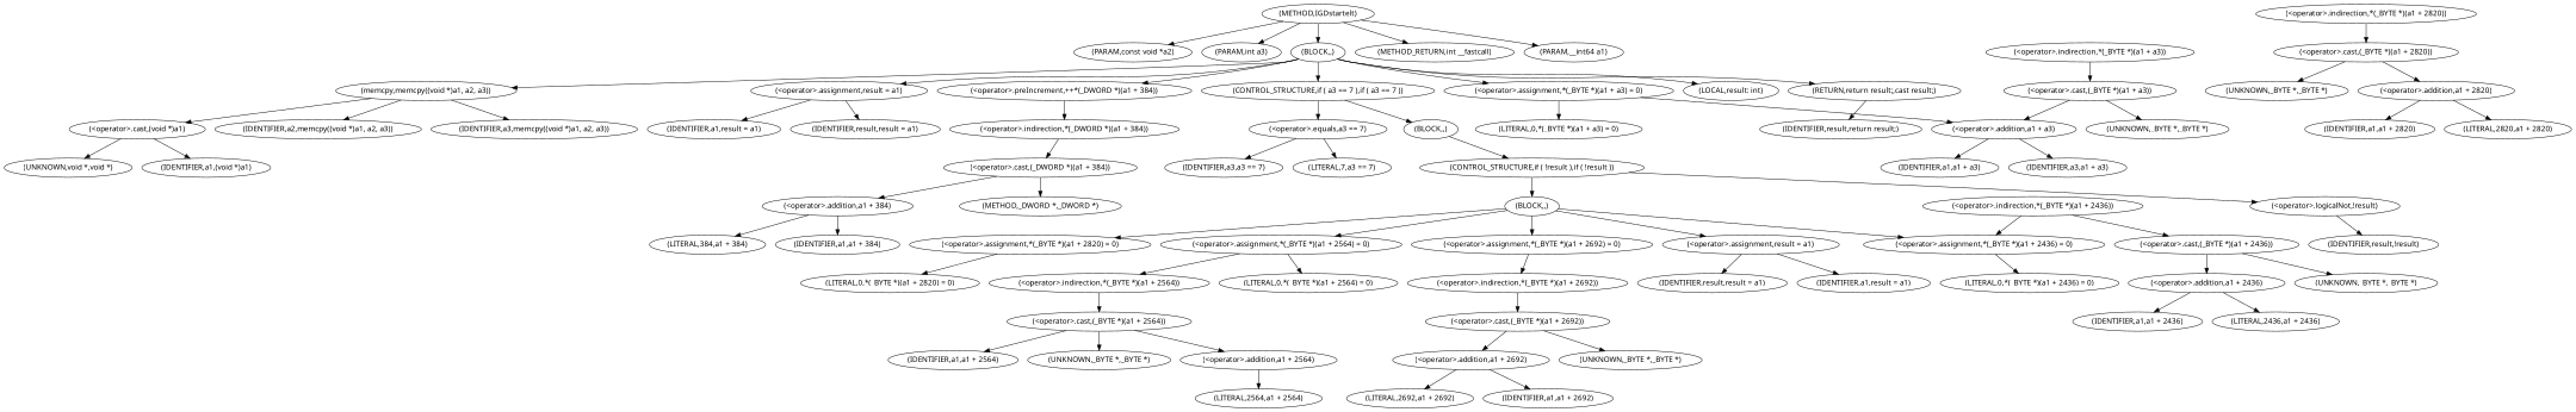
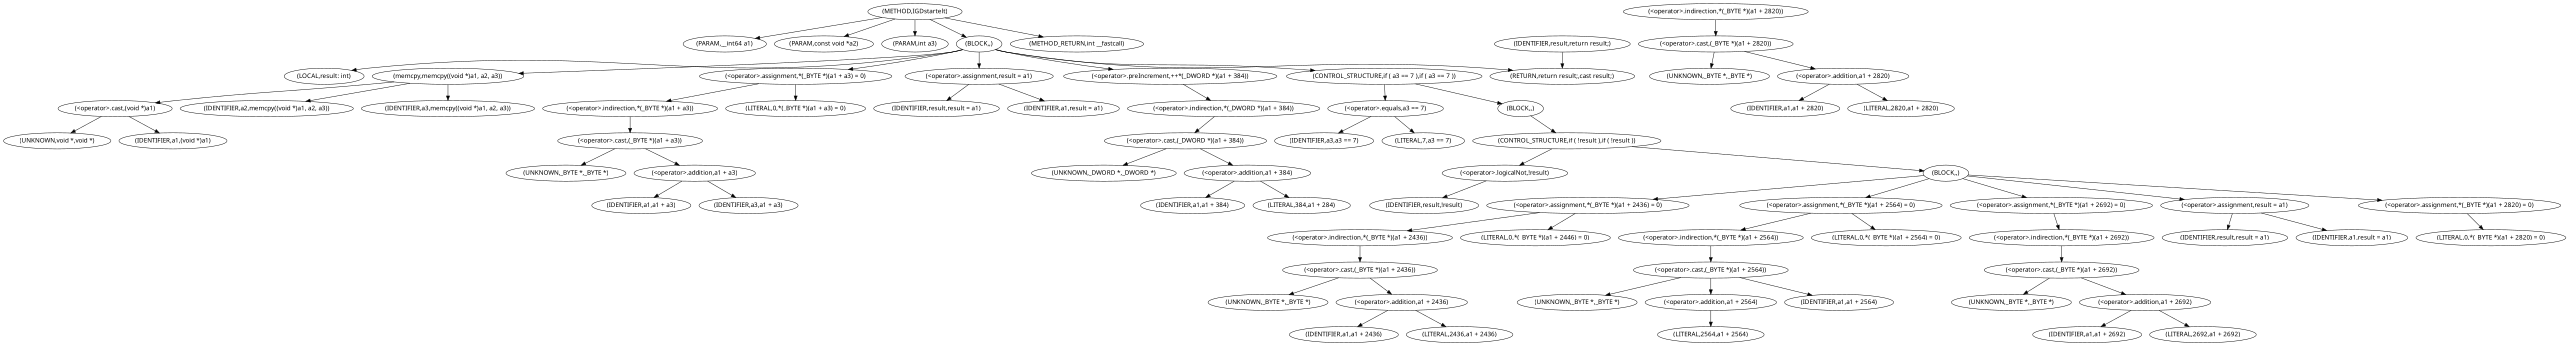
  digraph {
    fontname="Noto Sans"
    node [fontname="Noto Sans"]
    edge [fontname="Noto Sans"]
    n1 [label="(METHOD,IGDstartelt)"]
    n2 [label="(PARAM,__int64 a1)"]
    n3 [label="(PARAM,const void *a2)"]
    n4 [label="(PARAM,int a3)"]
    n5 [label="(BLOCK,,)"]
    n6 [label="(METHOD_RETURN,int __fastcall)"]
    n7 [label="(LOCAL,result: int)"]
    n8 [label="(memcpy,memcpy((void *)a1, a2, a3))"]
    n9 [label="(<operator>.assignment,*(_BYTE *)(a1 + a3) = 0)"]
    n10 [label="(<operator>.assignment,result = a1)"]
    n11 [label="(<operator>.preIncrement,++*(_DWORD *)(a1 + 384))"]
    n12 [label="(CONTROL_STRUCTURE,if ( a3 == 7 ),if ( a3 == 7 ))"]
    n13 [label="(RETURN,return result;,cast result;)"]
    n14 [label="(<operator>.cast,(void *)a1)"]
    n15 [label="(IDENTIFIER,a2,memcpy((void *)a1, a2, a3))"]
    n16 [label="(IDENTIFIER,a3,memcpy((void *)a1, a2, a3))"]
    n17 [label="(<operator>.indirection,*(_BYTE *)(a1 + a3))"]
    n18 [label="(LITERAL,0,*(_BYTE *)(a1 + a3) = 0)"]
    n19 [label="(IDENTIFIER,result,result = a1)"]
    n20 [label="(IDENTIFIER,a1,result = a1)"]
    n21 [label="(<operator>.indirection,*(_DWORD *)(a1 + 384))"]
    n22 [label="(<operator>.equals,a3 == 7)"]
    n23 [label="(BLOCK,,)"]
    n24 [label="(IDENTIFIER,result,return result;)"]
    n25 [label="(UNKNOWN,void *,void *)"]
    n26 [label="(IDENTIFIER,a1,(void *)a1)"]
    n27 [label="(<operator>.cast,(_BYTE *)(a1 + a3))"]
    n28 [label="(UNKNOWN,_BYTE *,_BYTE *)"]
    n29 [label="(<operator>.addition,a1 + a3)"]
    n30 [label="(IDENTIFIER,a1,a1 + a3)"]
    n31 [label="(IDENTIFIER,a3,a1 + a3)"]
    n32 [label="(<operator>.cast,(_DWORD *)(a1 + 384))"]
-   n33 [label="(METHOD,_DWORD *,_DWORD *)"]
+   n33 [label="(UNKNOWN,_DWORD *,_DWORD *)"]
    n34 [label="(<operator>.addition,a1 + 384)"]
    n35 [label="(IDENTIFIER,a1,a1 + 384)"]
-   n36 [label="(LITERAL,384,a1 + 384)"]
+   n36 [label="(LITERAL,384,a1 + 284)"]
    n37 [label="(IDENTIFIER,a3,a3 == 7)"]
    n38 [label="(LITERAL,7,a3 == 7)"]
    n39 [label="(CONTROL_STRUCTURE,if ( !result ),if ( !result ))"]
    n40 [label="(<operator>.logicalNot,!result)"]
    n41 [label="(BLOCK,,)"]
    n42 [label="(IDENTIFIER,result,!result)"]
    n43 [label="(<operator>.assignment,*(_BYTE *)(a1 + 2436) = 0)"]
    n44 [label="(<operator>.assignment,*(_BYTE *)(a1 + 2564) = 0)"]
    n45 [label="(<operator>.assignment,*(_BYTE *)(a1 + 2692) = 0)"]
    n46 [label="(<operator>.assignment,result = a1)"]
    n47 [label="(<operator>.assignment,*(_BYTE *)(a1 + 2820) = 0)"]
    n48 [label="(<operator>.indirection,*(_BYTE *)(a1 + 2436))"]
-   n49 [label="(LITERAL,0,*(_BYTE *)(a1 + 2436) = 0)"]
+   n49 [label="(LITERAL,0,*(_BYTE *)(a1 + 2446) = 0)"]
    n50 [label="(<operator>.indirection,*(_BYTE *)(a1 + 2564))"]
    n51 [label="(LITERAL,0,*(_BYTE *)(a1 + 2564) = 0)"]
    n52 [label="(<operator>.indirection,*(_BYTE *)(a1 + 2692))"]
    n53 [label="(IDENTIFIER,result,result = a1)"]
    n54 [label="(IDENTIFIER,a1,result = a1)"]
    n55 [label="(LITERAL,0,*(_BYTE *)(a1 + 2820) = 0)"]
    n56 [label="(<operator>.cast,(_BYTE *)(a1 + 2436))"]
    n57 [label="(UNKNOWN,_BYTE *,_BYTE *)"]
    n58 [label="(<operator>.addition,a1 + 2436)"]
    n59 [label="(IDENTIFIER,a1,a1 + 2436)"]
    n60 [label="(LITERAL,2436,a1 + 2436)"]
    n61 [label="(<operator>.cast,(_BYTE *)(a1 + 2564))"]
    n62 [label="(UNKNOWN,_BYTE *,_BYTE *)"]
    n63 [label="(<operator>.addition,a1 + 2564)"]
    n64 [label="(IDENTIFIER,a1,a1 + 2564)"]
    n65 [label="(LITERAL,2564,a1 + 2564)"]
    n66 [label="(<operator>.cast,(_BYTE *)(a1 + 2692))"]
    n67 [label="(UNKNOWN,_BYTE *,_BYTE *)"]
    n68 [label="(<operator>.addition,a1 + 2692)"]
    n69 [label="(IDENTIFIER,a1,a1 + 2692)"]
    n70 [label="(LITERAL,2692,a1 + 2692)"]
    n71 [label="(<operator>.indirection,*(_BYTE *)(a1 + 2820))"]
    n72 [label="(<operator>.cast,(_BYTE *)(a1 + 2820))"]
    n73 [label="(UNKNOWN,_BYTE *,_BYTE *)"]
    n74 [label="(<operator>.addition,a1 + 2820)"]
    n75 [label="(IDENTIFIER,a1,a1 + 2820)"]
    n76 [label="(LITERAL,2820,a1 + 2820)"]
    n1 -> n2
    n1 -> n3
    n1 -> n4
    n1 -> n5
    n1 -> n6
    n5 -> n7
    n5 -> n8
    n5 -> n9
    n5 -> n10
    n5 -> n11
    n5 -> n12
    n5 -> n13
    n8 -> n14
    n8 -> n15
    n8 -> n16
-   n9 -> n29
+   n9 -> n17
    n9 -> n18
    n10 -> n19
    n10 -> n20
    n11 -> n21
    n12 -> n22
    n12 -> n23
-   n13 -> n24
+   n24 -> n13
    n14 -> n25
    n14 -> n26
    n17 -> n27
    n21 -> n32
    n22 -> n37
    n22 -> n38
    n23 -> n39
    n27 -> n28
    n27 -> n29
    n29 -> n30
    n29 -> n31
    n32 -> n33
    n32 -> n34
    n34 -> n35
    n34 -> n36
    n39 -> n40
    n39 -> n41
    n40 -> n42
    n41 -> n43
    n41 -> n44
    n41 -> n45
    n41 -> n46
    n41 -> n47
-   n48 -> n43
+   n43 -> n48
    n43 -> n49
    n44 -> n50
    n44 -> n51
    n45 -> n52
    n46 -> n53
    n46 -> n54
    n47 -> n55
    n48 -> n56
    n50 -> n61
    n52 -> n66
    n56 -> n57
    n56 -> n58
    n58 -> n59
    n58 -> n60
    n61 -> n62
    n61 -> n63
    n61 -> n64
    n63 -> n65
    n66 -> n67
    n66 -> n68
    n68 -> n69
    n68 -> n70
    n71 -> n72
    n72 -> n73
    n72 -> n74
    n74 -> n75
    n74 -> n76
  }
